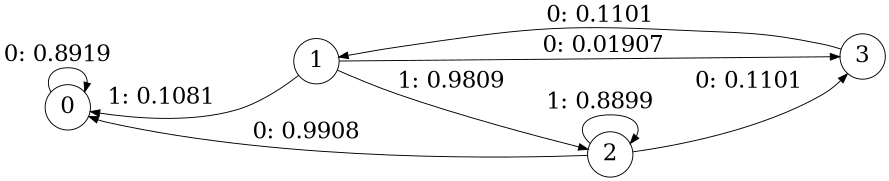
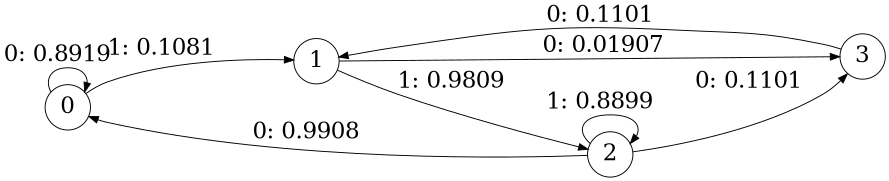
  digraph {
    rankdir=LR
    node [fontsize=24 shape=circle]
    edge [fontsize=24]
    0
    1
    3
    2
    0 -> 0 [label="0: 0.8919   "]
-   1 -> 0 [label="1: 0.1081   "]
+   0 -> 1 [label="1: 0.1081   "]
    1 -> 3 [label="0: 0.01907  "]
    1 -> 2 [label="1: 0.9809   "]
    3 -> 1 [label="0: 0.1101   "]
    2 -> 0 [label="0: 0.9908   "]
    2 -> 3 [label="0: 0.1101   "]
    2 -> 2 [label="1: 0.8899   "]
  }
